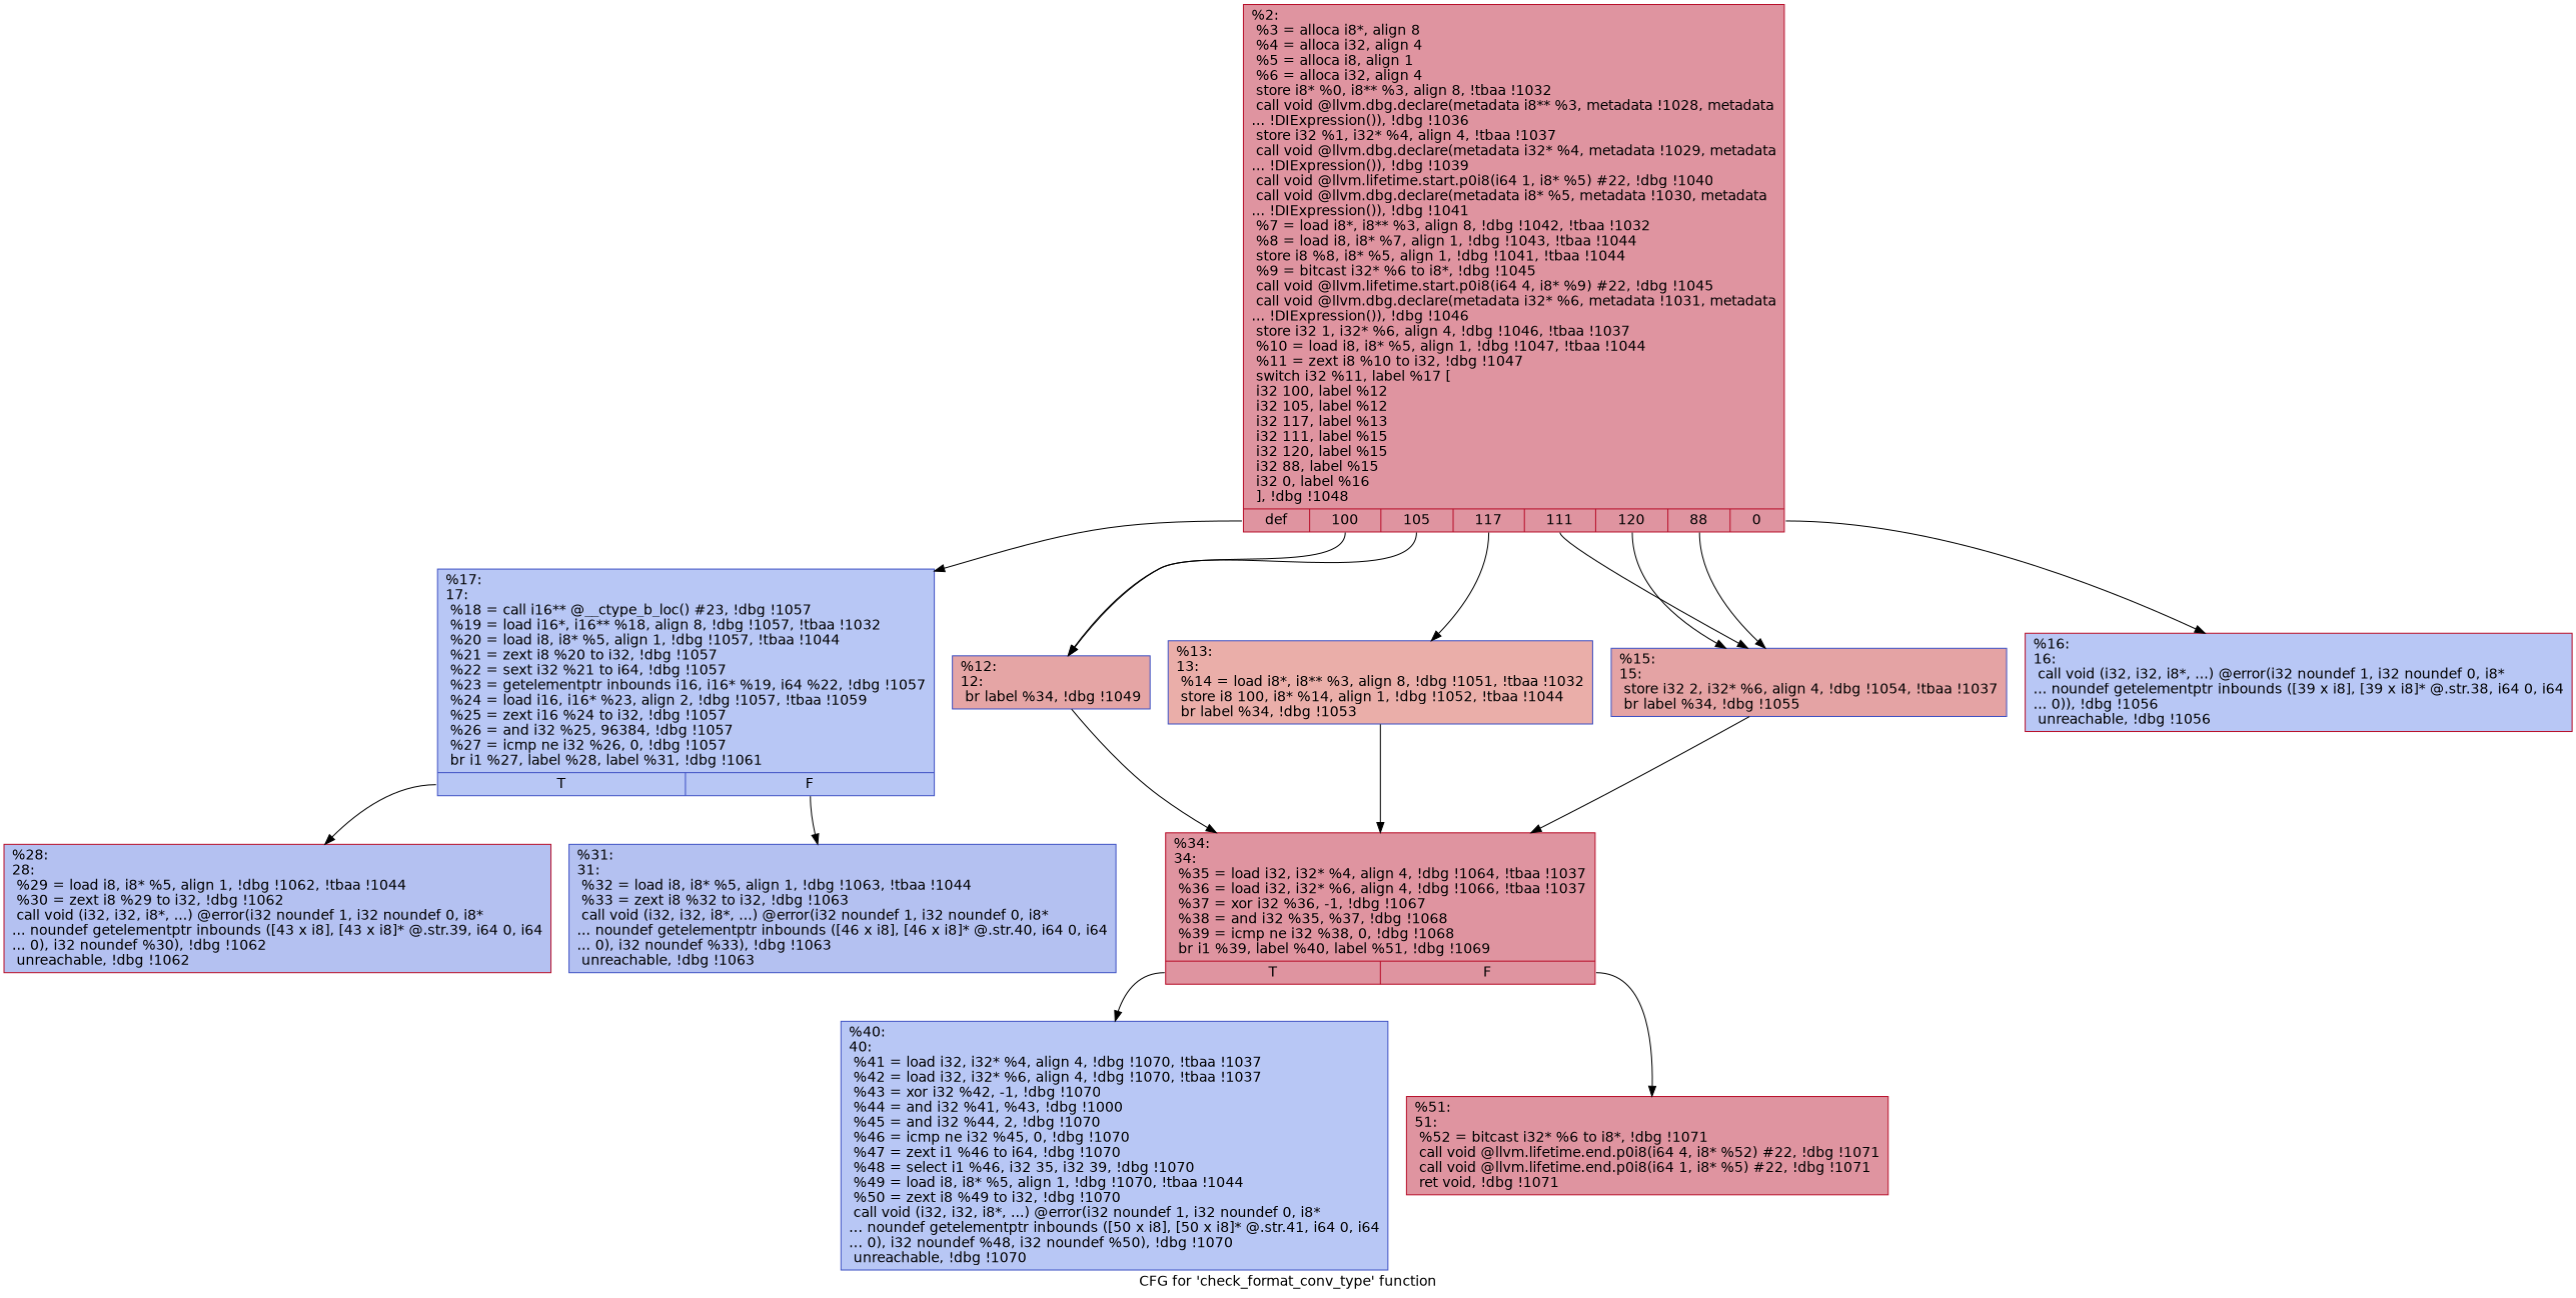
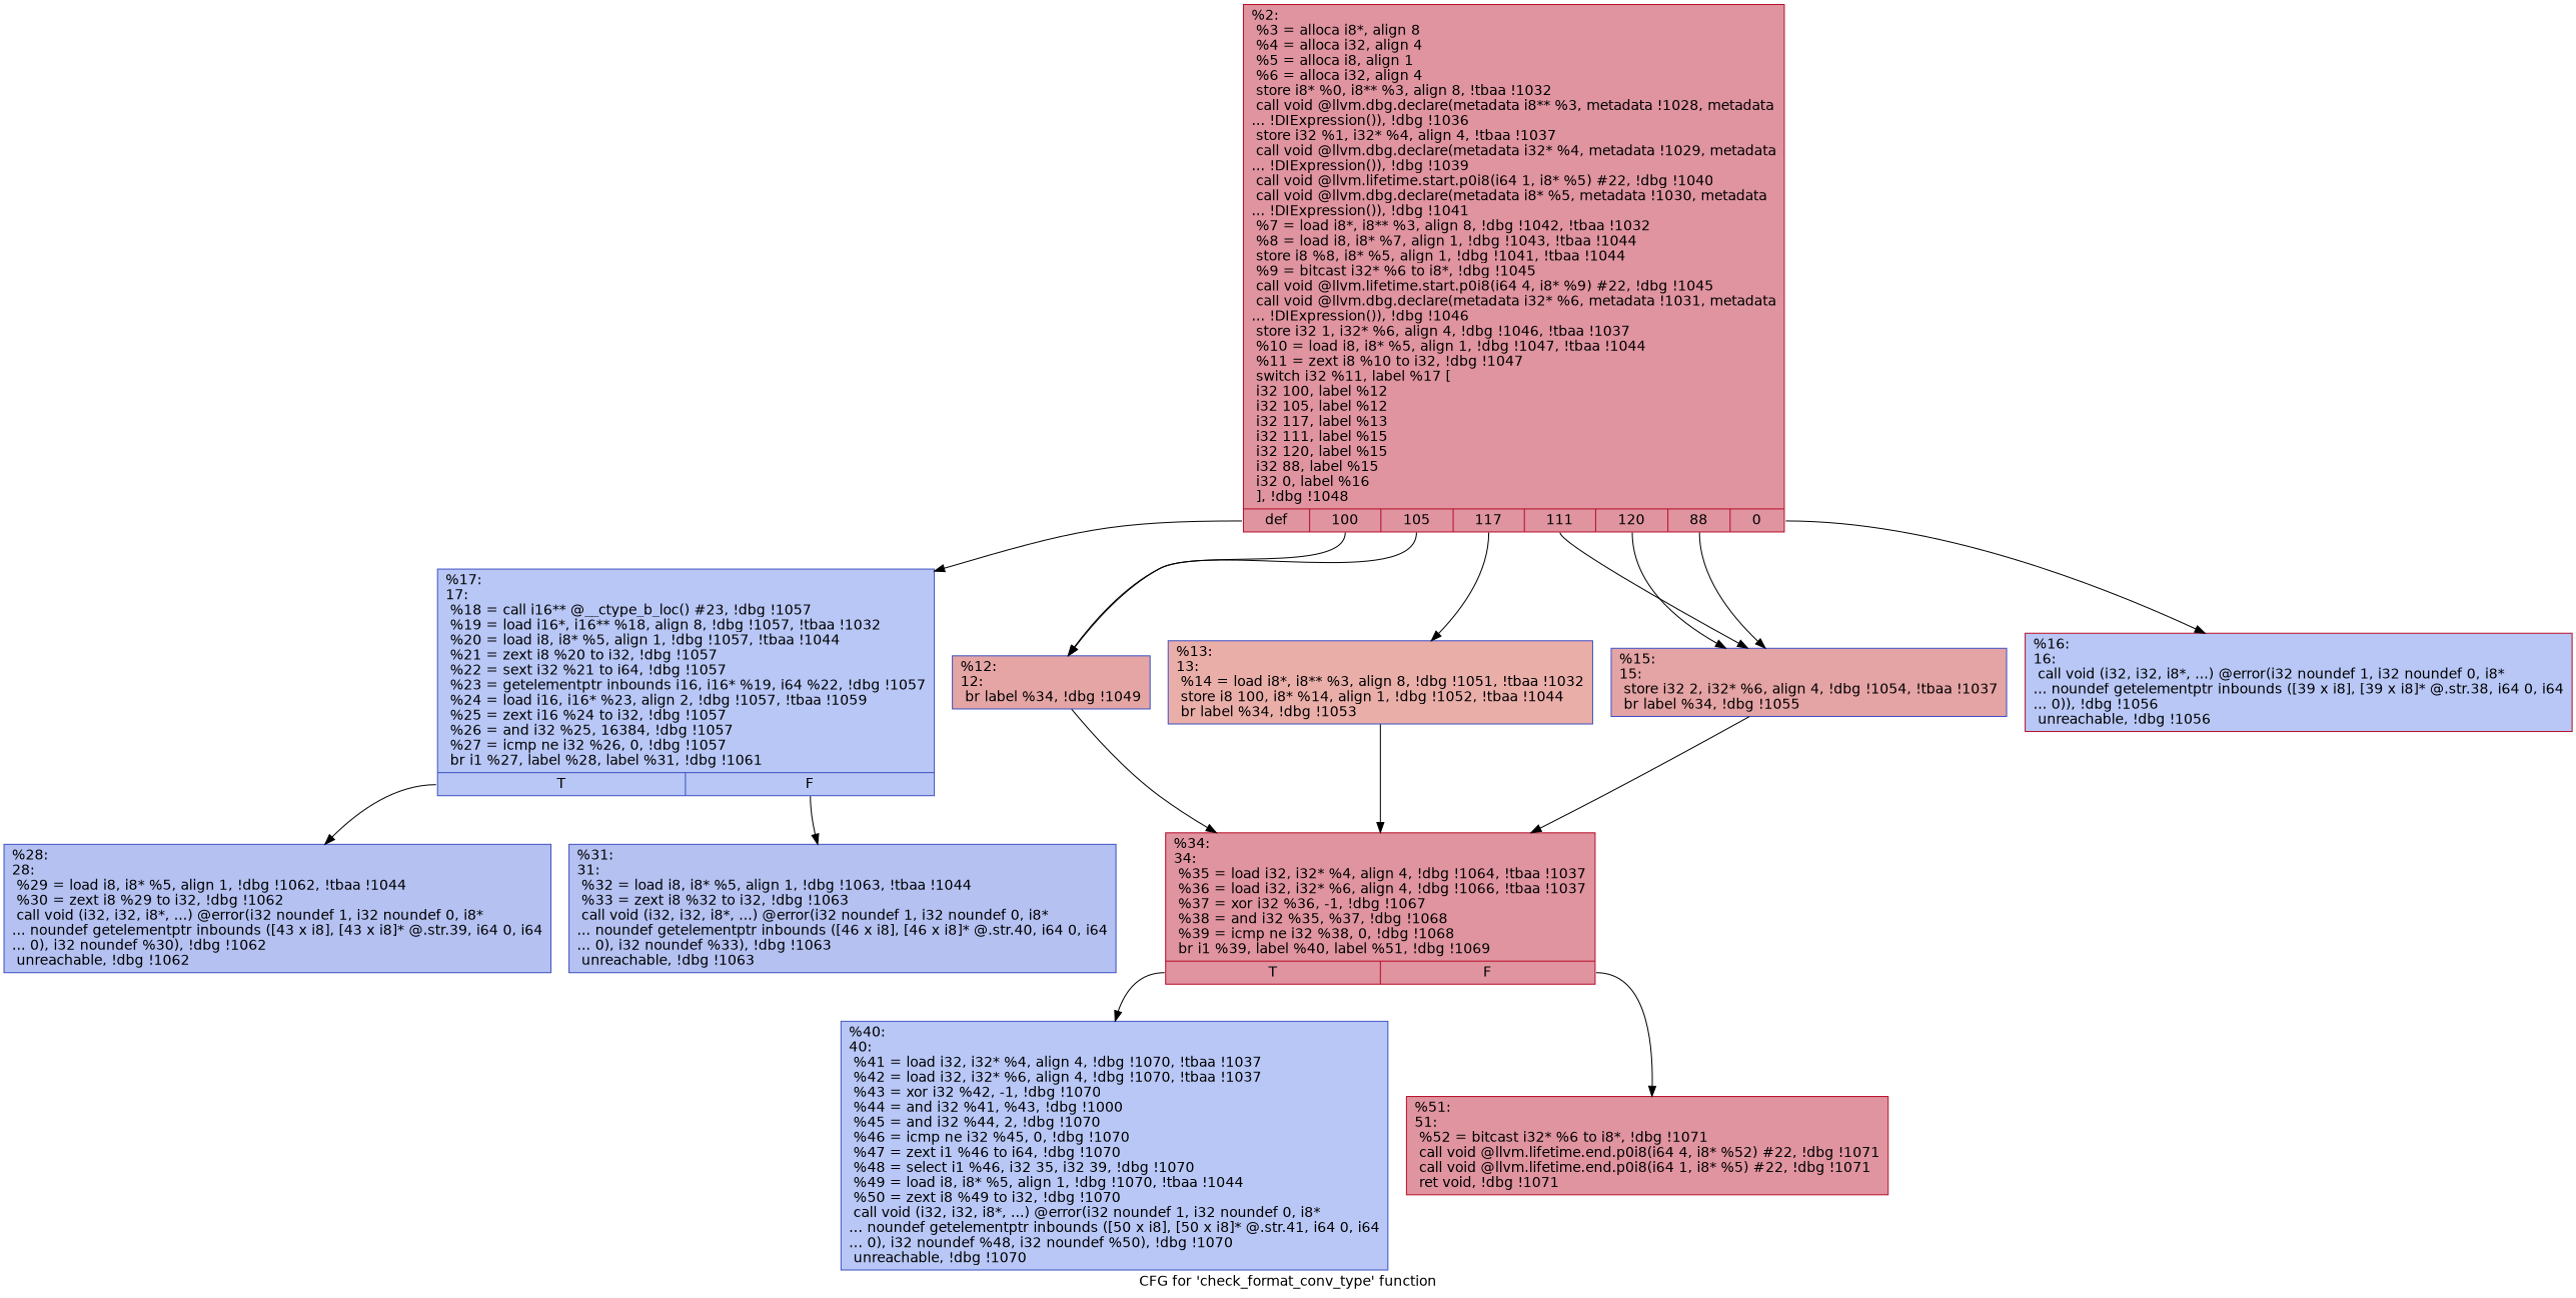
  digraph {
    fontname="DejaVu Sans"
    label="CFG for 'check_format_conv_type' function"
    node [color="#3d50c3ff" fillcolor="#b70d2870" fontname="DejaVu Sans" shape=record style=filled]
    edge [fontname="DejaVu Sans"]
    n1 [color="#b70d28ff" label="{%2:\l  %3 = alloca i8*, align 8\l  %4 = alloca i32, align 4\l  %5 = alloca i8, align 1\l  %6 = alloca i32, align 4\l  store i8* %0, i8** %3, align 8, !tbaa !1032\l  call void @llvm.dbg.declare(metadata i8** %3, metadata !1028, metadata\l... !DIExpression()), !dbg !1036\l  store i32 %1, i32* %4, align 4, !tbaa !1037\l  call void @llvm.dbg.declare(metadata i32* %4, metadata !1029, metadata\l... !DIExpression()), !dbg !1039\l  call void @llvm.lifetime.start.p0i8(i64 1, i8* %5) #22, !dbg !1040\l  call void @llvm.dbg.declare(metadata i8* %5, metadata !1030, metadata\l... !DIExpression()), !dbg !1041\l  %7 = load i8*, i8** %3, align 8, !dbg !1042, !tbaa !1032\l  %8 = load i8, i8* %7, align 1, !dbg !1043, !tbaa !1044\l  store i8 %8, i8* %5, align 1, !dbg !1041, !tbaa !1044\l  %9 = bitcast i32* %6 to i8*, !dbg !1045\l  call void @llvm.lifetime.start.p0i8(i64 4, i8* %9) #22, !dbg !1045\l  call void @llvm.dbg.declare(metadata i32* %6, metadata !1031, metadata\l... !DIExpression()), !dbg !1046\l  store i32 1, i32* %6, align 4, !dbg !1046, !tbaa !1037\l  %10 = load i8, i8* %5, align 1, !dbg !1047, !tbaa !1044\l  %11 = zext i8 %10 to i32, !dbg !1047\l  switch i32 %11, label %17 [\l    i32 100, label %12\l    i32 105, label %12\l    i32 117, label %13\l    i32 111, label %15\l    i32 120, label %15\l    i32 88, label %15\l    i32 0, label %16\l  ], !dbg !1048\l|{<s0>def|<s1>100|<s2>105|<s3>117|<s4>111|<s5>120|<s6>88|<s7>0}}"]
-   n2 [fillcolor="#5f7fe870" label="{%17:\l17:                                               \l  %18 = call i16** @__ctype_b_loc() #23, !dbg !1057\l  %19 = load i16*, i16** %18, align 8, !dbg !1057, !tbaa !1032\l  %20 = load i8, i8* %5, align 1, !dbg !1057, !tbaa !1044\l  %21 = zext i8 %20 to i32, !dbg !1057\l  %22 = sext i32 %21 to i64, !dbg !1057\l  %23 = getelementptr inbounds i16, i16* %19, i64 %22, !dbg !1057\l  %24 = load i16, i16* %23, align 2, !dbg !1057, !tbaa !1059\l  %25 = zext i16 %24 to i32, !dbg !1057\l  %26 = and i32 %25, 96384, !dbg !1057\l  %27 = icmp ne i32 %26, 0, !dbg !1057\l  br i1 %27, label %28, label %31, !dbg !1061\l|{<s0>T|<s1>F}}"]
+   n2 [fillcolor="#5f7fe870" label="{%17:\l17:                                               \l  %18 = call i16** @__ctype_b_loc() #23, !dbg !1057\l  %19 = load i16*, i16** %18, align 8, !dbg !1057, !tbaa !1032\l  %20 = load i8, i8* %5, align 1, !dbg !1057, !tbaa !1044\l  %21 = zext i8 %20 to i32, !dbg !1057\l  %22 = sext i32 %21 to i64, !dbg !1057\l  %23 = getelementptr inbounds i16, i16* %19, i64 %22, !dbg !1057\l  %24 = load i16, i16* %23, align 2, !dbg !1057, !tbaa !1059\l  %25 = zext i16 %24 to i32, !dbg !1057\l  %26 = and i32 %25, 16384, !dbg !1057\l  %27 = icmp ne i32 %26, 0, !dbg !1057\l  br i1 %27, label %28, label %31, !dbg !1061\l|{<s0>T|<s1>F}}"]
    n3 [fillcolor="#c5333470" label="{%12:\l12:                                               \l  br label %34, !dbg !1049\l}"]
    n4 [fillcolor="#d0473d70" label="{%13:\l13:                                               \l  %14 = load i8*, i8** %3, align 8, !dbg !1051, !tbaa !1032\l  store i8 100, i8* %14, align 1, !dbg !1052, !tbaa !1044\l  br label %34, !dbg !1053\l}"]
    n5 [fillcolor="#c32e3170" label="{%15:\l15:                                               \l  store i32 2, i32* %6, align 4, !dbg !1054, !tbaa !1037\l  br label %34, !dbg !1055\l}"]
    n6 [color="#b70d28ff" fillcolor="#5f7fe870" label="{%16:\l16:                                               \l  call void (i32, i32, i8*, ...) @error(i32 noundef 1, i32 noundef 0, i8*\l... noundef getelementptr inbounds ([39 x i8], [39 x i8]* @.str.38, i64 0, i64\l... 0)), !dbg !1056\l  unreachable, !dbg !1056\l}"]
-   n7 [color="#b70d28ff" fillcolor="#5572df70" label="{%28:\l28:                                               \l  %29 = load i8, i8* %5, align 1, !dbg !1062, !tbaa !1044\l  %30 = zext i8 %29 to i32, !dbg !1062\l  call void (i32, i32, i8*, ...) @error(i32 noundef 1, i32 noundef 0, i8*\l... noundef getelementptr inbounds ([43 x i8], [43 x i8]* @.str.39, i64 0, i64\l... 0), i32 noundef %30), !dbg !1062\l  unreachable, !dbg !1062\l}"]
+   n7 [fillcolor="#5572df70" label="{%28:\l28:                                               \l  %29 = load i8, i8* %5, align 1, !dbg !1062, !tbaa !1044\l  %30 = zext i8 %29 to i32, !dbg !1062\l  call void (i32, i32, i8*, ...) @error(i32 noundef 1, i32 noundef 0, i8*\l... noundef getelementptr inbounds ([43 x i8], [43 x i8]* @.str.39, i64 0, i64\l... 0), i32 noundef %30), !dbg !1062\l  unreachable, !dbg !1062\l}"]
    n8 [fillcolor="#5572df70" label="{%31:\l31:                                               \l  %32 = load i8, i8* %5, align 1, !dbg !1063, !tbaa !1044\l  %33 = zext i8 %32 to i32, !dbg !1063\l  call void (i32, i32, i8*, ...) @error(i32 noundef 1, i32 noundef 0, i8*\l... noundef getelementptr inbounds ([46 x i8], [46 x i8]* @.str.40, i64 0, i64\l... 0), i32 noundef %33), !dbg !1063\l  unreachable, !dbg !1063\l}"]
    n9 [color="#b70d28ff" label="{%34:\l34:                                               \l  %35 = load i32, i32* %4, align 4, !dbg !1064, !tbaa !1037\l  %36 = load i32, i32* %6, align 4, !dbg !1066, !tbaa !1037\l  %37 = xor i32 %36, -1, !dbg !1067\l  %38 = and i32 %35, %37, !dbg !1068\l  %39 = icmp ne i32 %38, 0, !dbg !1068\l  br i1 %39, label %40, label %51, !dbg !1069\l|{<s0>T|<s1>F}}"]
    n10 [fillcolor="#5f7fe870" label="{%40:\l40:                                               \l  %41 = load i32, i32* %4, align 4, !dbg !1070, !tbaa !1037\l  %42 = load i32, i32* %6, align 4, !dbg !1070, !tbaa !1037\l  %43 = xor i32 %42, -1, !dbg !1070\l  %44 = and i32 %41, %43, !dbg !1000\l  %45 = and i32 %44, 2, !dbg !1070\l  %46 = icmp ne i32 %45, 0, !dbg !1070\l  %47 = zext i1 %46 to i64, !dbg !1070\l  %48 = select i1 %46, i32 35, i32 39, !dbg !1070\l  %49 = load i8, i8* %5, align 1, !dbg !1070, !tbaa !1044\l  %50 = zext i8 %49 to i32, !dbg !1070\l  call void (i32, i32, i8*, ...) @error(i32 noundef 1, i32 noundef 0, i8*\l... noundef getelementptr inbounds ([50 x i8], [50 x i8]* @.str.41, i64 0, i64\l... 0), i32 noundef %48, i32 noundef %50), !dbg !1070\l  unreachable, !dbg !1070\l}"]
    n11 [color="#b70d28ff" label="{%51:\l51:                                               \l  %52 = bitcast i32* %6 to i8*, !dbg !1071\l  call void @llvm.lifetime.end.p0i8(i64 4, i8* %52) #22, !dbg !1071\l  call void @llvm.lifetime.end.p0i8(i64 1, i8* %5) #22, !dbg !1071\l  ret void, !dbg !1071\l}"]
    n1 -> n2 [tailport=s0]
    n1 -> n3 [tailport=s1]
    n1 -> n3 [tailport=s2]
    n1 -> n4 [tailport=s3]
    n1 -> n5 [tailport=s4]
    n1 -> n5 [tailport=s5]
    n1 -> n5 [tailport=s6]
    n1 -> n6 [tailport=s7]
    n2 -> n7 [tailport=s0]
    n2 -> n8 [tailport=s1]
    n3 -> n9
    n4 -> n9
    n5 -> n9
    n9 -> n10 [tailport=s0]
    n9 -> n11 [tailport=s1]
  }
